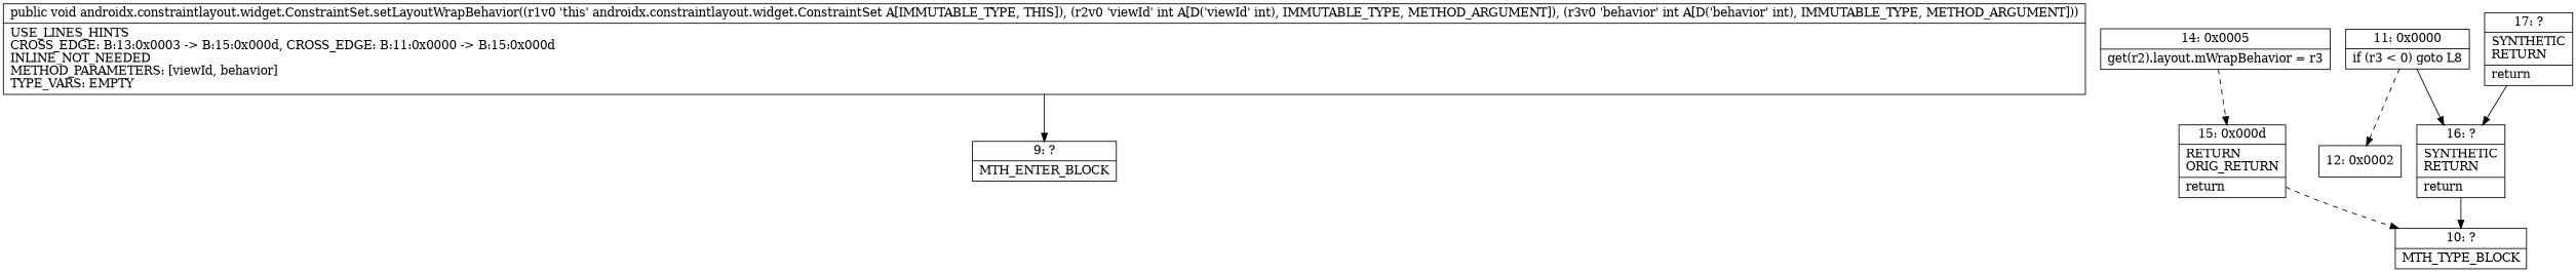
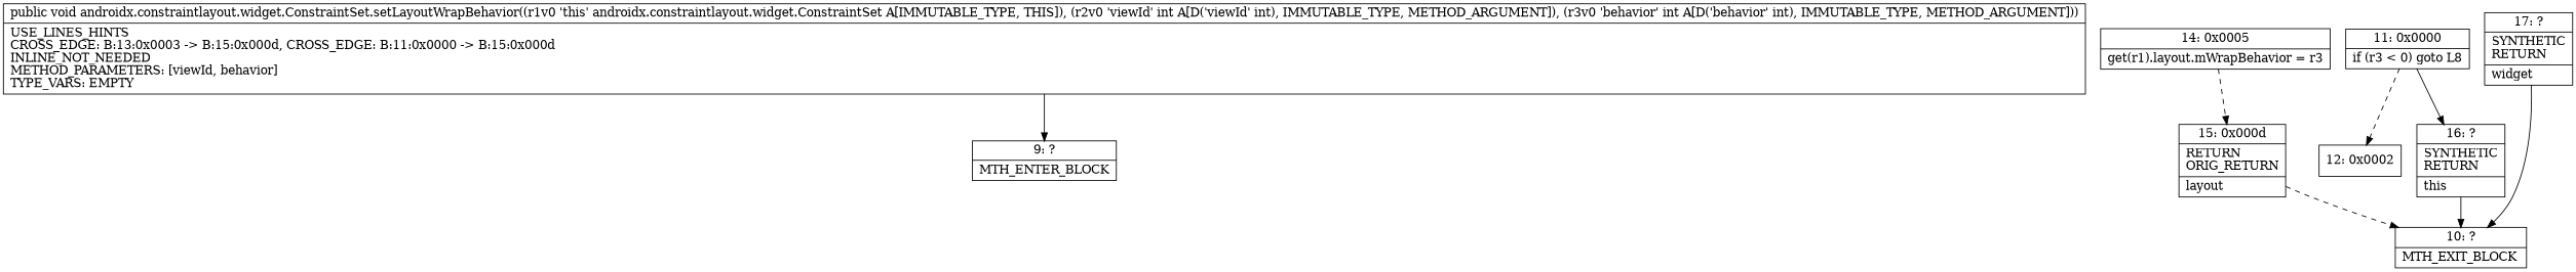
  digraph {
    node [shape=record]
    n1 [label="{9\:\ ?|MTH_ENTER_BLOCK\l}"]
    n2 [label="{11\:\ 0x0000|if (r3 \< 0) goto L8\l}"]
    n3 [label="{12\:\ 0x0002}"]
-   n4 [label="{16\:\ ?|SYNTHETIC\lRETURN\l|return\l}"]
-   n5 [label="{10\:\ ?|MTH_TYPE_BLOCK\l}"]
-   n6 [label="{14\:\ 0x0005|get(r2).layout.mWrapBehavior = r3\l}"]
-   n7 [label="{15\:\ 0x000d|RETURN\lORIG_RETURN\l|return\l}"]
-   n8 [label="{17\:\ ?|SYNTHETIC\lRETURN\l|return\l}"]
+   n4 [label="{16\:\ ?|SYNTHETIC\lRETURN\l|this\l}"]
+   n5 [label="{10\:\ ?|MTH_EXIT_BLOCK\l}"]
+   n6 [label="{14\:\ 0x0005|get(r1).layout.mWrapBehavior = r3\l}"]
+   n7 [label="{15\:\ 0x000d|RETURN\lORIG_RETURN\l|layout\l}"]
+   n8 [label="{17\:\ ?|SYNTHETIC\lRETURN\l|widget\l}"]
    n9 [label="{public void androidx.constraintlayout.widget.ConstraintSet.setLayoutWrapBehavior((r1v0 'this' androidx.constraintlayout.widget.ConstraintSet A[IMMUTABLE_TYPE, THIS]), (r2v0 'viewId' int A[D('viewId' int), IMMUTABLE_TYPE, METHOD_ARGUMENT]), (r3v0 'behavior' int A[D('behavior' int), IMMUTABLE_TYPE, METHOD_ARGUMENT]))  | USE_LINES_HINTS\lCROSS_EDGE: B:13:0x0003 \-\> B:15:0x000d, CROSS_EDGE: B:11:0x0000 \-\> B:15:0x000d\lINLINE_NOT_NEEDED\lMETHOD_PARAMETERS: [viewId, behavior]\lTYPE_VARS: EMPTY\l}"]
    n2 -> n3 [style=dashed]
    n2 -> n4
    n4 -> n5
    n6 -> n7 [style=dashed]
    n7 -> n5 [style=dashed]
-   n8 -> n4
+   n8 -> n5
    n9 -> n1
  }
